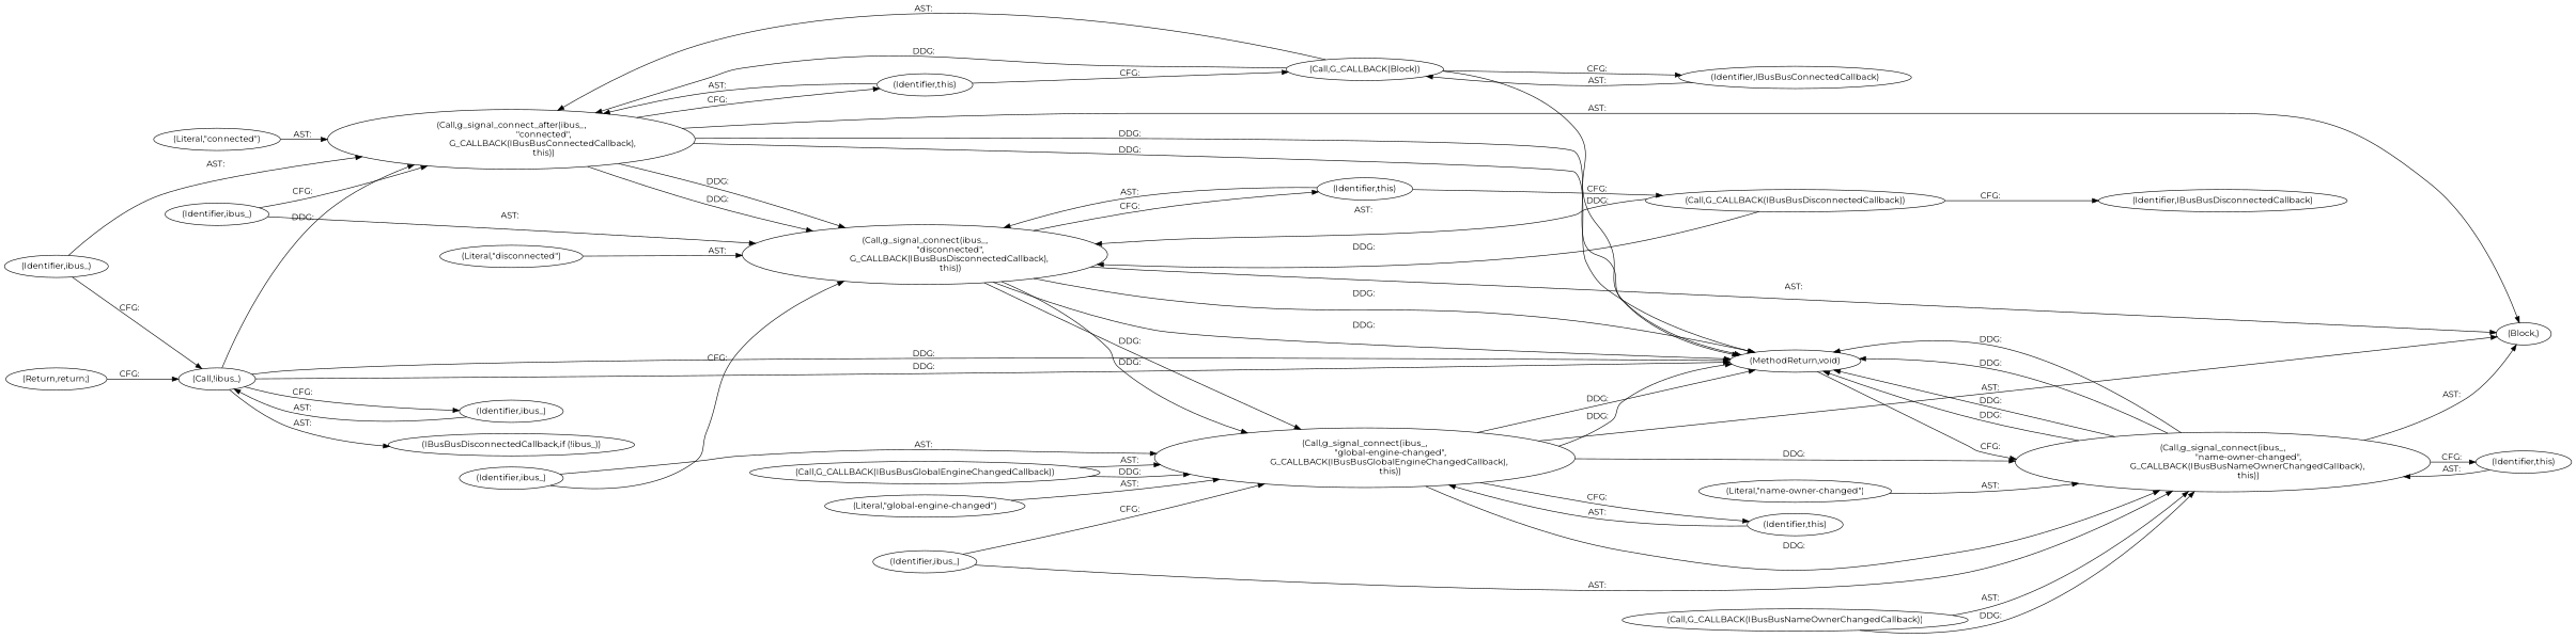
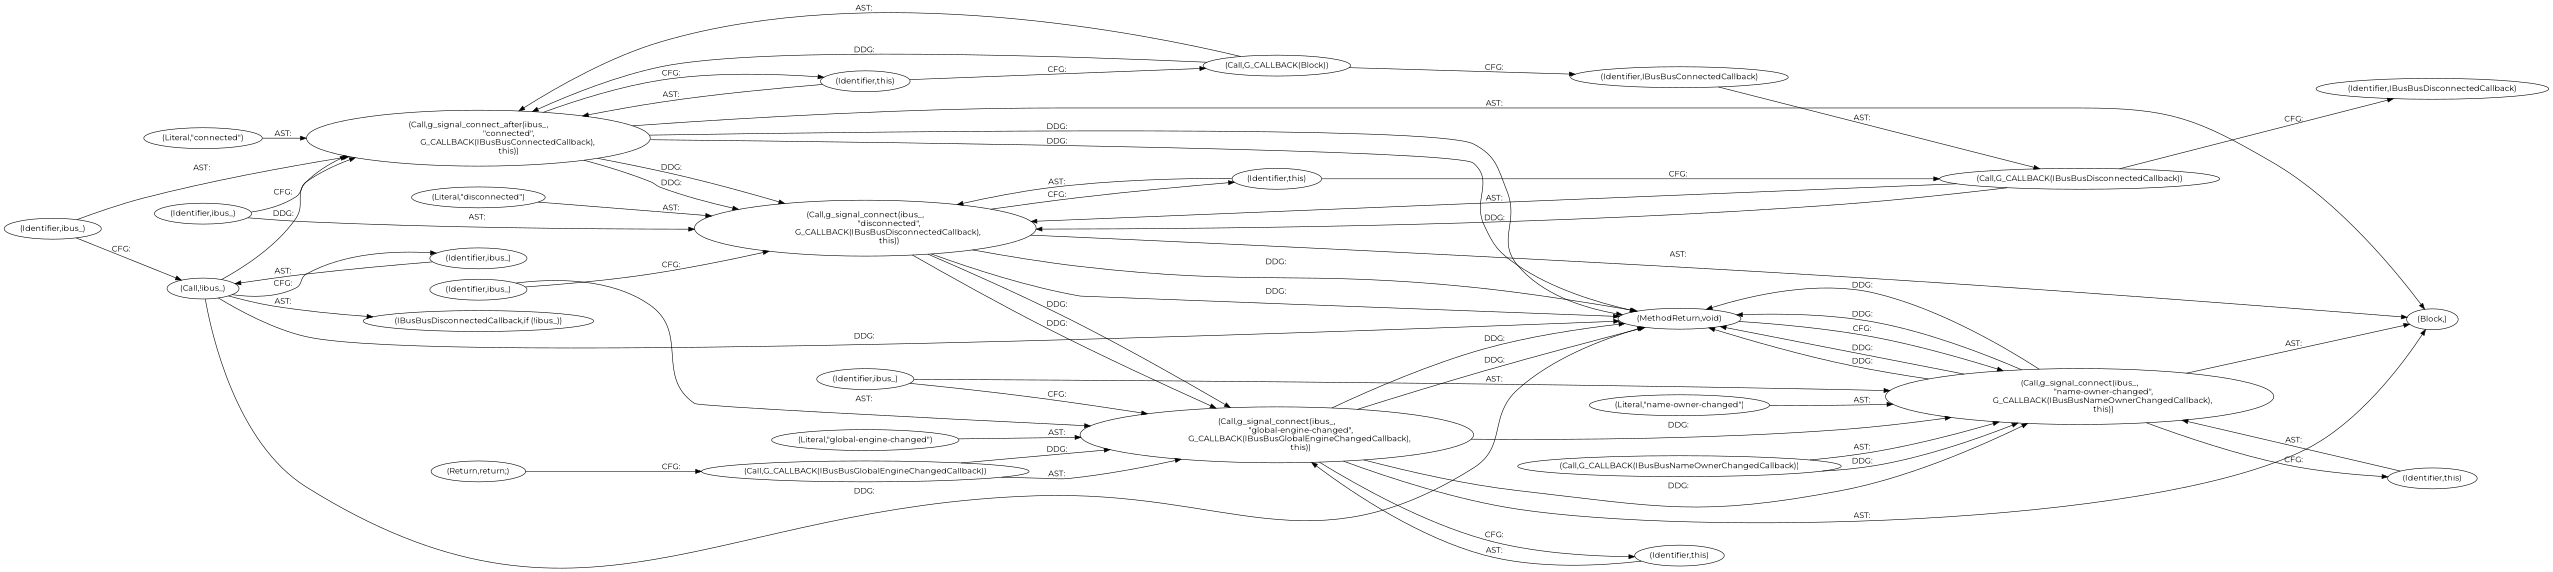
  digraph {
    fontname=Montserrat
    rankdir=LR
    node [fontname=Montserrat]
    edge [fontname=Montserrat]
    n1 [label="(Call,g_signal_connect(ibus_,\n                      \"disconnected\",\n                     G_CALLBACK(IBusBusDisconnectedCallback),\n                      this))"]
    n2 [label="(Call,g_signal_connect(ibus_,\n                      \"global-engine-changed\",\n                     G_CALLBACK(IBusBusGlobalEngineChangedCallback),\n                      this))"]
    n3 [label="(Block,)"]
    n4 [label="(Identifier,this)"]
    n5 [label="(MethodReturn,void)"]
    n6 [label="(Call,g_signal_connect(ibus_,\n                      \"name-owner-changed\",\n                     G_CALLBACK(IBusBusNameOwnerChangedCallback),\n                      this))"]
    n7 [label="(Identifier,this)"]
    n8 [label="(Call,G_CALLBACK(IBusBusDisconnectedCallback))"]
    n9 [label="(Call,g_signal_connect_after(ibus_,\n                            \"connected\",\n                           G_CALLBACK(IBusBusConnectedCallback),\n                            this))"]
    n10 [label="(Identifier,this)"]
    n11 [label="(Call,G_CALLBACK(Block))"]
    n12 [label="(Call,!ibus_)"]
    n13 [label="(Identifier,ibus_)"]
    n14 [label="(IBusBusDisconnectedCallback,if (!ibus_))"]
    n15 [label="(Identifier,IBusBusConnectedCallback)"]
    n16 [label="(Identifier,IBusBusDisconnectedCallback)"]
    n17 [label="(Identifier,this)"]
    n18 [label="(Identifier,ibus_)"]
    n19 [label="(Literal,\"disconnected\")"]
    n20 [label="(Return,return;)"]
    n21 [label="(Call,G_CALLBACK(IBusBusGlobalEngineChangedCallback))"]
    n22 [label="(Call,G_CALLBACK(IBusBusNameOwnerChangedCallback))"]
    n23 [label="(Identifier,ibus_)"]
    n24 [label="(Identifier,ibus_)"]
    n25 [label="(Literal,\"name-owner-changed\")"]
    n26 [label="(Identifier,ibus_)"]
    n27 [label="(Literal,\"global-engine-changed\")"]
    n28 [label="(Literal,\"connected\")"]
    n1 -> n2 [label="DDG: "]
    n1 -> n2 [label="DDG: "]
    n1 -> n3 [label="AST: "]
    n1 -> n4 [label="CFG: "]
    n1 -> n5 [label="DDG: "]
    n1 -> n5 [label="DDG: "]
    n2 -> n3 [label="AST: "]
    n2 -> n5 [label="DDG: "]
    n2 -> n5 [label="DDG: "]
    n2 -> n6 [label="DDG: "]
    n2 -> n6 [label="DDG: "]
    n2 -> n7 [label="CFG: "]
    n4 -> n1 [label="AST: "]
    n4 -> n8 [label="CFG: "]
    n5 -> n6 [label="CFG: "]
    n6 -> n3 [label="AST: "]
    n6 -> n5 [label="DDG: "]
    n6 -> n5 [label="DDG: "]
    n6 -> n5 [label="DDG: "]
    n6 -> n5 [label="DDG: "]
    n6 -> n17 [label="CFG: "]
    n7 -> n2 [label="AST: "]
    n8 -> n1 [label="AST: "]
    n8 -> n1 [label="DDG: "]
    n8 -> n16 [label="CFG: "]
    n9 -> n1 [label="DDG: "]
    n9 -> n1 [label="DDG: "]
    n9 -> n3 [label="AST: "]
    n9 -> n5 [label="DDG: "]
    n9 -> n5 [label="DDG: "]
    n9 -> n10 [label="CFG: "]
    n10 -> n9 [label="AST: "]
    n10 -> n11 [label="CFG: "]
-   n11 -> n5 [label="DDG: "]
    n11 -> n9 [label="AST: "]
    n11 -> n9 [label="DDG: "]
    n11 -> n15 [label="CFG: "]
    n12 -> n5 [label="DDG: "]
    n12 -> n5 [label="DDG: "]
    n12 -> n9 [label="DDG: "]
    n12 -> n13 [label="CFG: "]
    n12 -> n14 [label="AST: "]
    n13 -> n12 [label="AST: "]
-   n15 -> n11 [label="AST: "]
+   n15 -> n8 [label="AST: "]
    n17 -> n6 [label="AST: "]
    n18 -> n9 [label="AST: "]
    n18 -> n12 [label="CFG: "]
    n19 -> n1 [label="AST: "]
-   n20 -> n12 [label="CFG: "]
+   n20 -> n21 [label="CFG: "]
    n21 -> n2 [label="AST: "]
    n21 -> n2 [label="DDG: "]
    n22 -> n6 [label="AST: "]
    n22 -> n6 [label="DDG: "]
    n23 -> n2 [label="CFG: "]
    n23 -> n6 [label="AST: "]
    n24 -> n1 [label="CFG: "]
    n24 -> n2 [label="AST: "]
    n25 -> n6 [label="AST: "]
    n26 -> n1 [label="AST: "]
    n26 -> n9 [label="CFG: "]
    n27 -> n2 [label="AST: "]
    n28 -> n9 [label="AST: "]
  }
